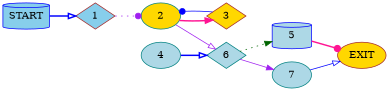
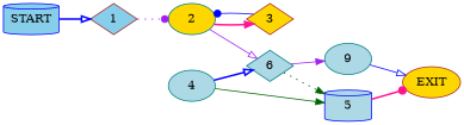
  digraph {
    rankdir=LR
    node [color=teal fillcolor=lightblue shape=ellipse style=filled]
    edge [arrowhead=onormal color=blue style=solid]
    n1 [color=blue fillcolor=skyblue label=START shape=cylinder]
    1 [color=brown fillcolor=skyblue shape=diamond]
    2 [fillcolor=gold]
    n4 [color=brown fillcolor=gold label=EXIT]
    3 [color=brown fillcolor=gold shape=diamond]
    6 [shape=diamond]
    5 [color=blue shape=cylinder]
    4
-   7
+   7 [label=9]
    n1 -> 1 [style=bold]
    1 -> 2 [arrowhead=dot color=purple style=dotted]
    2 -> 3 [arrowhead=normal color=deeppink style=bold]
    2 -> 6 [color=purple]
    3 -> 2 [arrowhead=dot]
    6 -> 5 [arrowhead=normal color=darkgreen style=dotted]
    6 -> 7 [arrowhead=normal color=purple]
    5 -> n4 [arrowhead=dot color=deeppink style=bold]
    4 -> 6 [style=bold]
+   4 -> 5 [arrowhead=normal color=darkgreen]
    7 -> n4
  }
